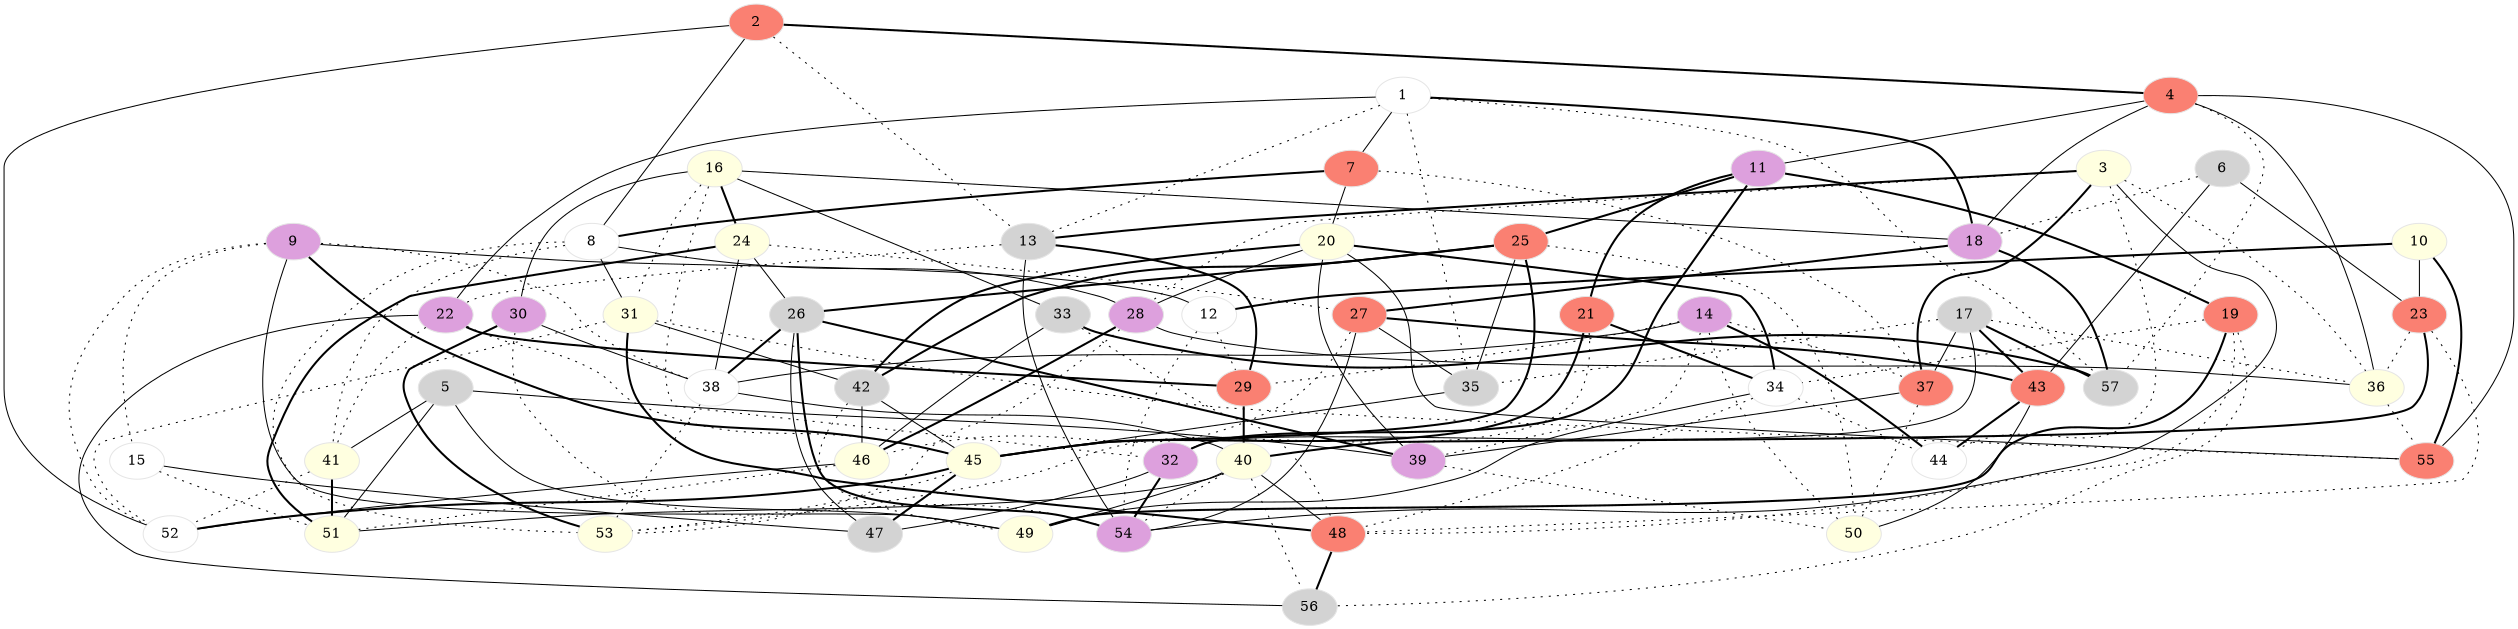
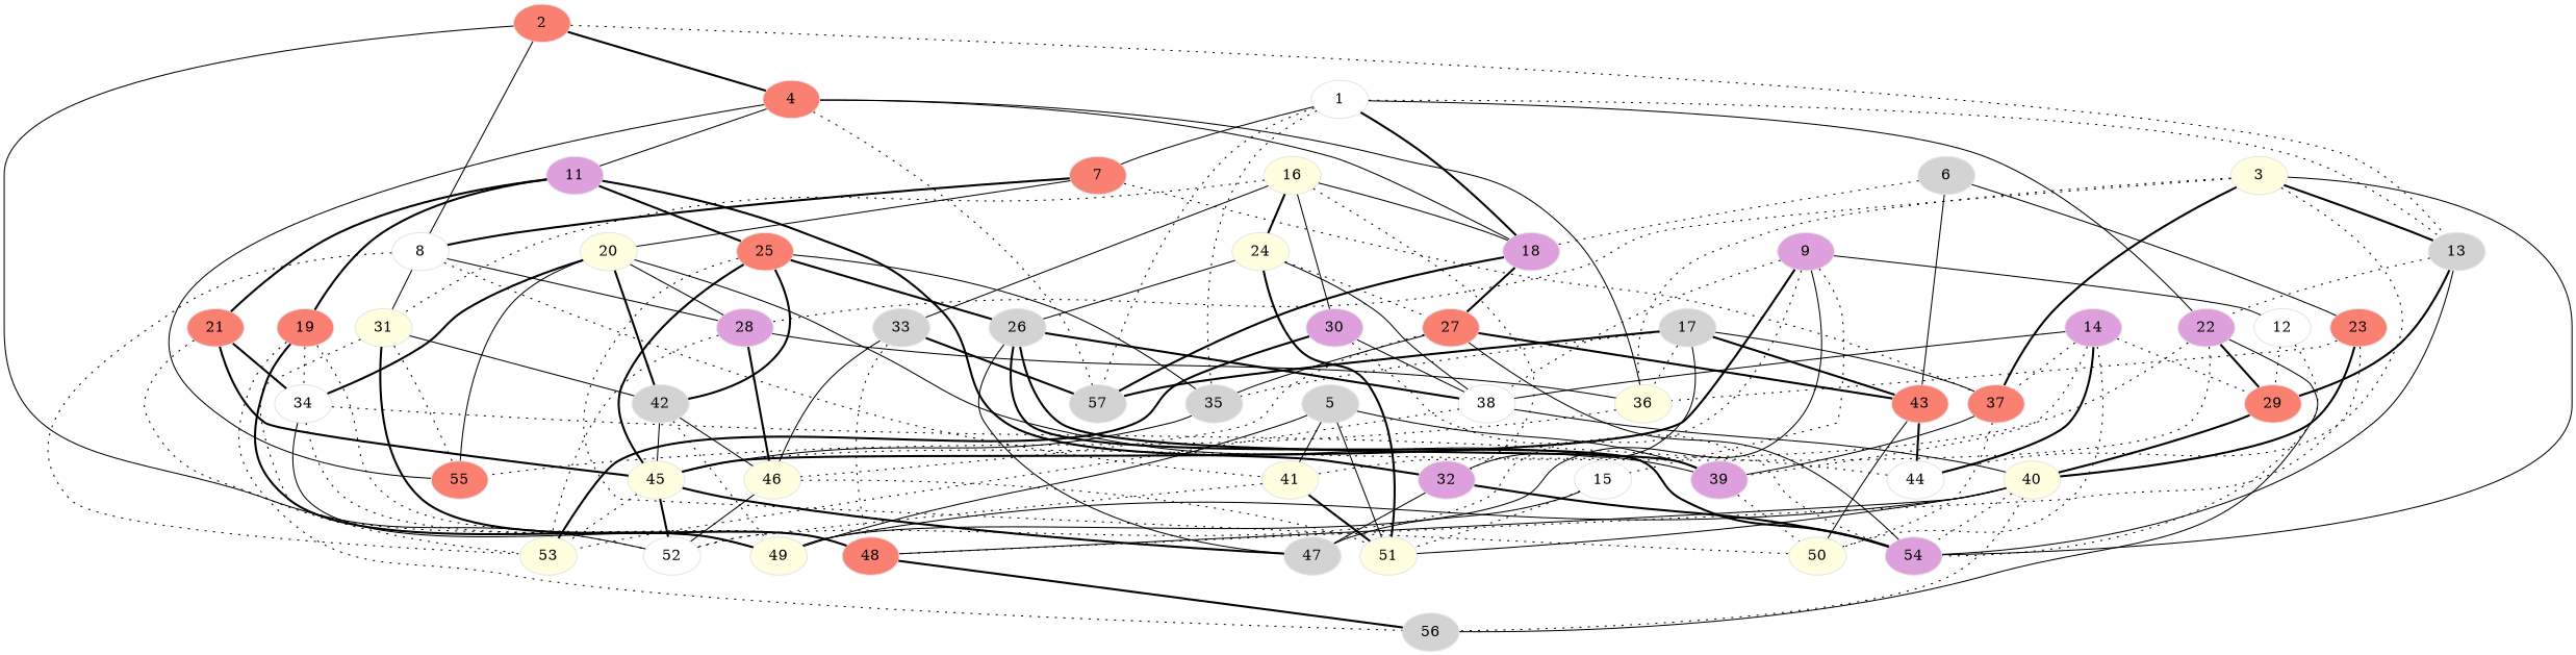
  graph {
    node [color=gray90 fillcolor=lightyellow style=filled]
    edge [style=solid weight=1.0]
    1 [fillcolor=white]
    7 [fillcolor=salmon]
    13 [fillcolor=lightgrey]
    18 [fillcolor=plum]
    22 [fillcolor=plum]
    35 [fillcolor=lightgrey]
    57 [fillcolor=lightgrey]
    8 [fillcolor=white]
    37 [fillcolor=salmon]
    20
    54 [fillcolor=plum]
    29 [fillcolor=salmon]
    27 [fillcolor=salmon]
    41
    45
    56 [fillcolor=lightgrey]
    2 [fillcolor=salmon]
    4 [fillcolor=salmon]
    52 [fillcolor=white]
    36
    11 [fillcolor=plum]
    55 [fillcolor=salmon]
    28 [fillcolor=plum]
    31
    53
    3
    44 [fillcolor=white]
    46
    39 [fillcolor=plum]
    50
    19 [fillcolor=salmon]
    21 [fillcolor=salmon]
    25 [fillcolor=salmon]
    32 [fillcolor=plum]
    5 [fillcolor=lightgrey]
    49
    51
    6 [fillcolor=lightgrey]
    23 [fillcolor=salmon]
    43 [fillcolor=salmon]
    48 [fillcolor=salmon]
    40
    34 [fillcolor=white]
    42 [fillcolor=lightgrey]
    9 [fillcolor=plum]
    12 [fillcolor=white]
    15 [fillcolor=white]
    38 [fillcolor=white]
    47 [fillcolor=lightgrey]
-   10
    26 [fillcolor=lightgrey]
    14 [fillcolor=plum]
    16
    24
    30 [fillcolor=plum]
    33 [fillcolor=lightgrey]
    17 [fillcolor=lightgrey]
    1 -- 7
    1 -- 13 [style=dotted]
    1 -- 18 [style=bold]
    1 -- 22
    1 -- 35 [style=dotted]
    1 -- 57 [style=dotted]
    7 -- 8 [style=bold]
    7 -- 37 [style=dotted]
    7 -- 20
    13 -- 22 [style=dotted]
    13 -- 54
    13 -- 29 [style=bold]
    18 -- 57 [style=bold]
    18 -- 27 [style=bold]
    22 -- 29 [style=bold]
    22 -- 41 [style=dotted]
    22 -- 45 [style=dotted]
    22 -- 56
    35 -- 45 [weight=2.0]
    8 -- 41 [style=dotted]
    8 -- 28
    8 -- 31
    8 -- 53 [style=dotted]
    37 -- 39
    37 -- 50 [style=dotted]
    20 -- 55
    20 -- 28
    20 -- 39
    20 -- 34 [style=bold]
    20 -- 42 [style=bold]
    29 -- 40 [style=bold weight=2.0]
    27 -- 35
    27 -- 54
    27 -- 46 [style=dotted]
    27 -- 43 [style=bold]
    41 -- 52 [style=dotted]
    41 -- 51 [style=bold weight=2.0]
    45 -- 52 [style=bold]
    45 -- 53 [style=dotted]
    45 -- 47 [style=bold]
    2 -- 13 [style=dotted]
    2 -- 8
    2 -- 4 [style=bold]
    2 -- 52
    4 -- 18
    4 -- 57 [style=dotted]
    4 -- 36
    4 -- 11
    4 -- 55
    36 -- 55 [style=dotted]
    11 -- 19 [style=bold weight=2.0]
    11 -- 21 [style=bold]
    11 -- 25 [style=bold]
    11 -- 32 [style=bold]
    28 -- 36
    28 -- 53 [style=dotted]
    28 -- 46 [style=bold]
    31 -- 52 [style=dotted]
    31 -- 55 [style=dotted]
    31 -- 48 [style=bold]
    31 -- 42
    3 -- 13 [style=bold]
    3 -- 37 [style=bold]
    3 -- 54
    3 -- 36 [style=dotted]
    3 -- 28 [style=dotted]
    3 -- 44 [style=dotted]
    46 -- 52
    46 -- 51 [style=dotted]
    39 -- 50 [style=dotted]
    19 -- 56 [style=dotted]
    19 -- 49 [style=bold]
    19 -- 48 [style=dotted]
    19 -- 34 [style=dotted]
    21 -- 45 [style=bold]
    21 -- 53 [style=dotted]
    21 -- 34 [style=bold]
    25 -- 35
    25 -- 45 [style=bold]
    25 -- 50 [style=dotted]
    25 -- 42 [style=bold]
    25 -- 26 [style=bold]
    32 -- 54 [style=bold]
    32 -- 47 [weight=2.0]
    5 -- 41
    5 -- 39
    5 -- 49
    5 -- 51
    6 -- 18 [style=dotted]
    6 -- 23
    6 -- 43
    23 -- 36 [style=dotted]
    23 -- 48 [style=dotted]
    23 -- 40 [style=bold]
    43 -- 44 [style=bold]
    43 -- 50 [weight=2.0]
    48 -- 56 [style=bold]
    40 -- 54 [style=dotted]
    40 -- 56 [style=dotted]
    40 -- 49
    40 -- 51
    40 -- 48
    34 -- 44 [style=dotted]
    34 -- 49
    34 -- 48 [style=dotted]
    42 -- 45
    42 -- 46
    42 -- 49 [style=dotted]
    9 -- 45 [style=bold]
    9 -- 52 [style=dotted]
    9 -- 49
    9 -- 12
    9 -- 15 [style=dotted]
    9 -- 38 [style=dotted]
    12 -- 54 [style=dotted]
    12 -- 29 [style=dotted]
    15 -- 51 [style=dotted]
    15 -- 47 [weight=2.0]
    38 -- 53 [style=dotted]
    38 -- 40 [weight=2.0]
-   10 -- 55 [style=bold weight=2.0]
-   10 -- 23 [weight=2.0]
-   10 -- 12 [style=bold weight=2.0]
    26 -- 54 [style=bold]
    26 -- 39 [style=bold]
    26 -- 38 [style=bold]
    26 -- 47
    14 -- 37 [style=dotted]
    14 -- 29 [style=dotted]
    14 -- 44 [style=bold]
    14 -- 39 [style=dotted]
    14 -- 50 [style=dotted]
    14 -- 38
    16 -- 18
    16 -- 31 [style=dotted]
    16 -- 32 [style=dotted]
    16 -- 24 [style=bold]
    16 -- 30
    16 -- 33
    24 -- 27 [style=dotted]
    24 -- 51 [style=bold weight=2.0]
    24 -- 38
    24 -- 26
    30 -- 54 [style=dotted]
    30 -- 53 [style=bold]
    30 -- 38
    33 -- 57 [style=bold weight=2.0]
    33 -- 46
    33 -- 48 [style=dotted weight=2.0]
    17 -- 35 [style=dotted]
    17 -- 57 [style=bold]
    17 -- 37
    17 -- 36 [style=dotted]
    17 -- 32
    17 -- 43 [style=bold]
  }
